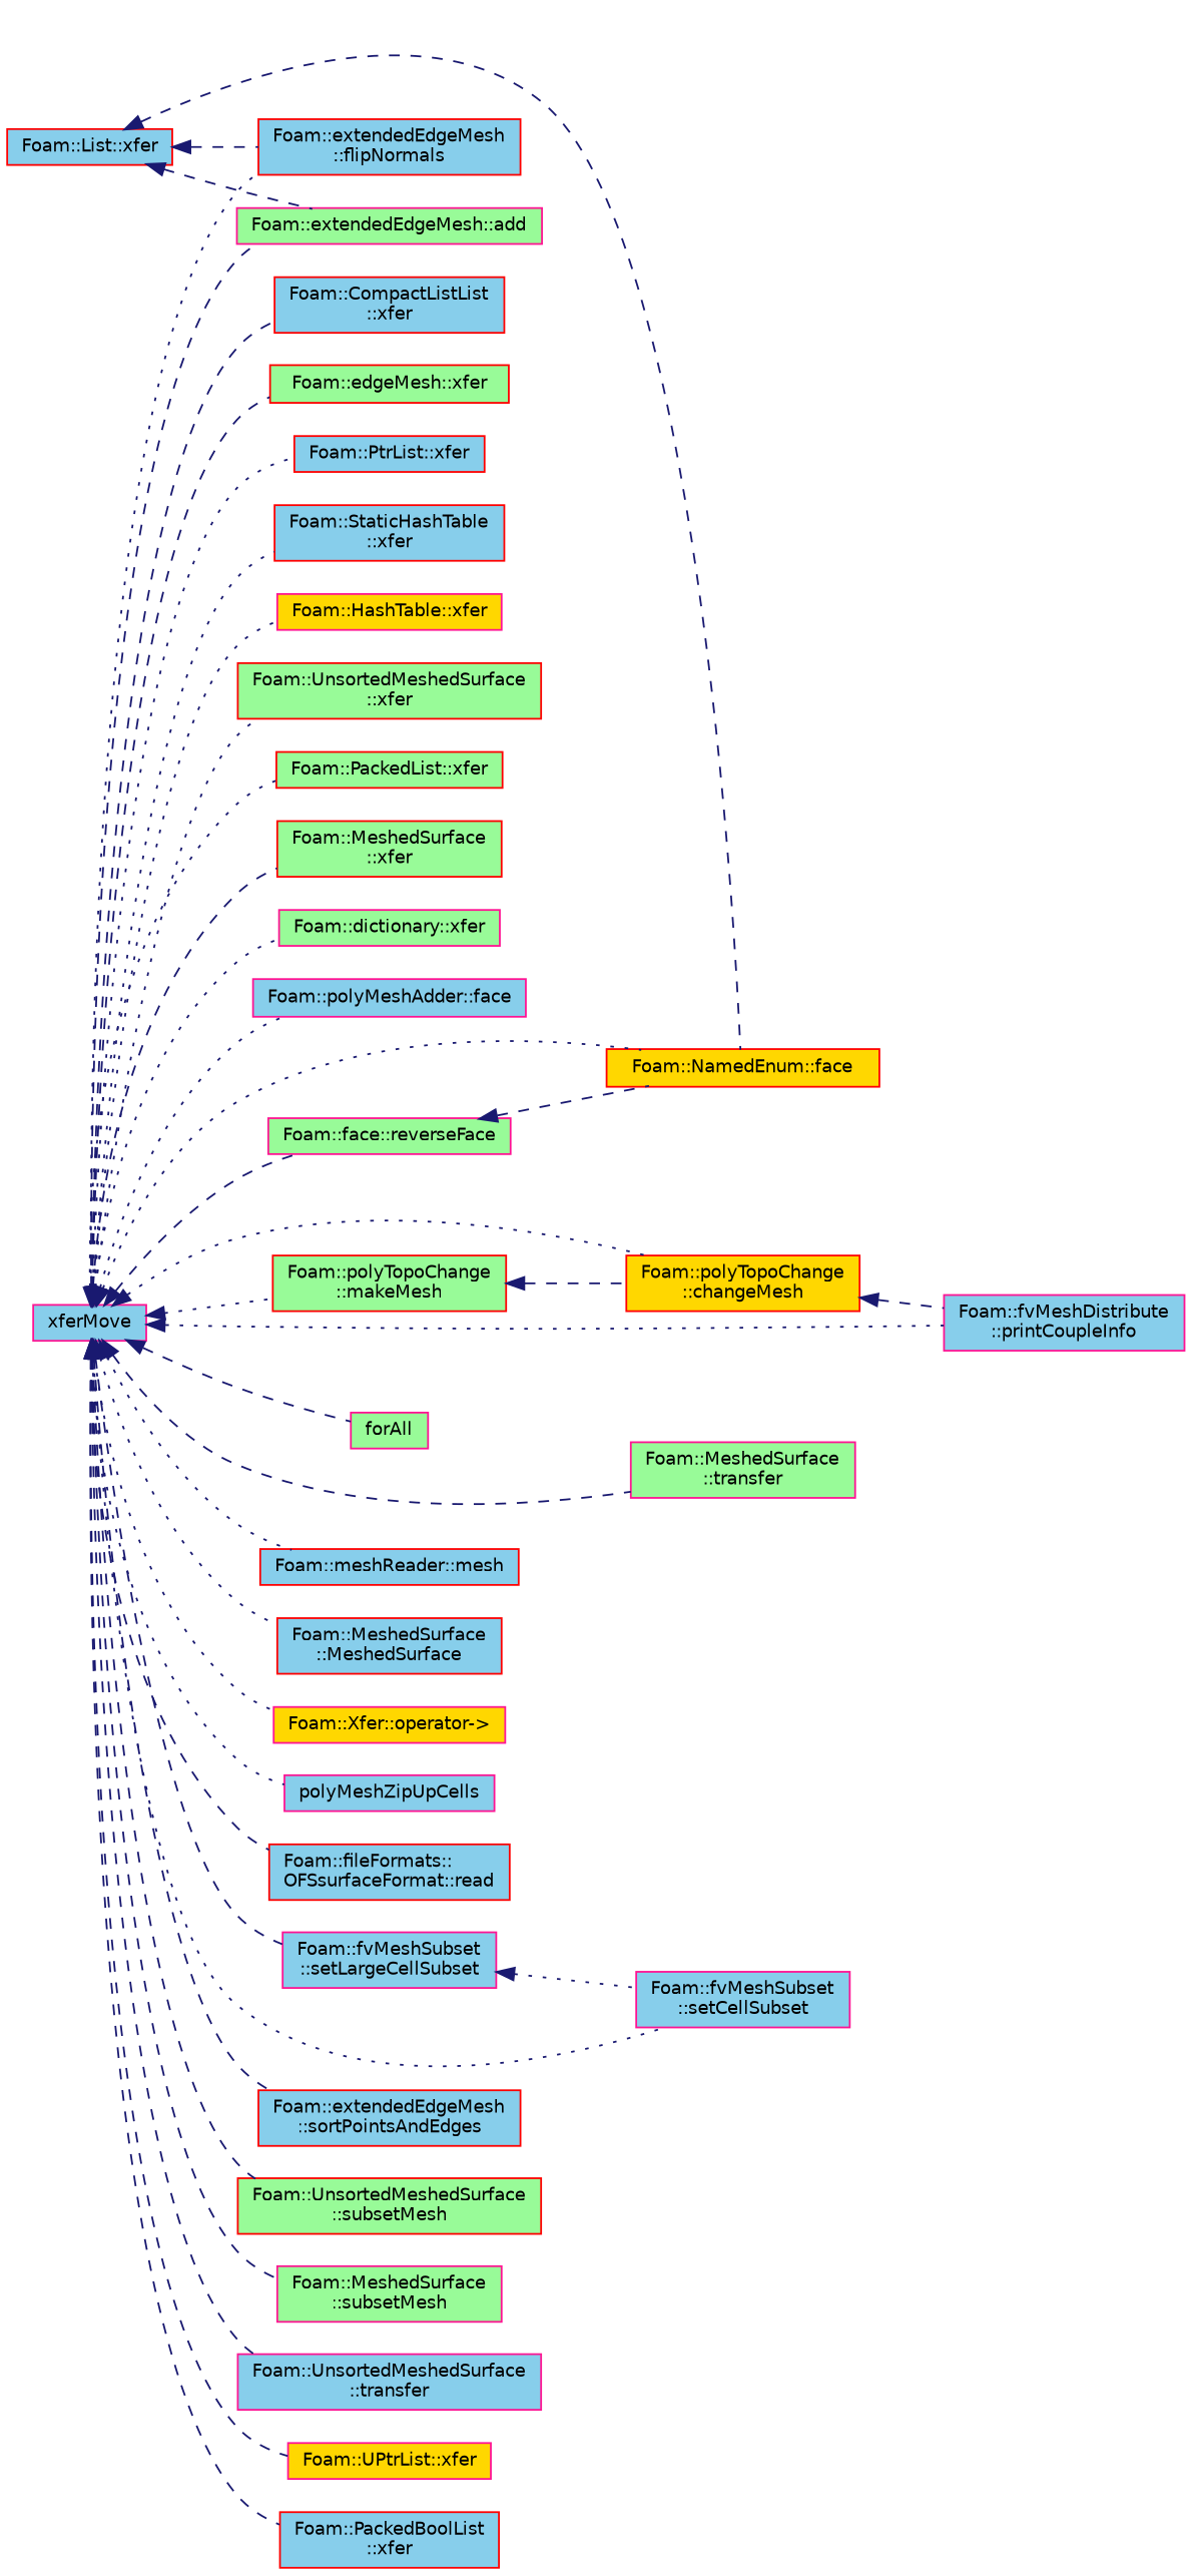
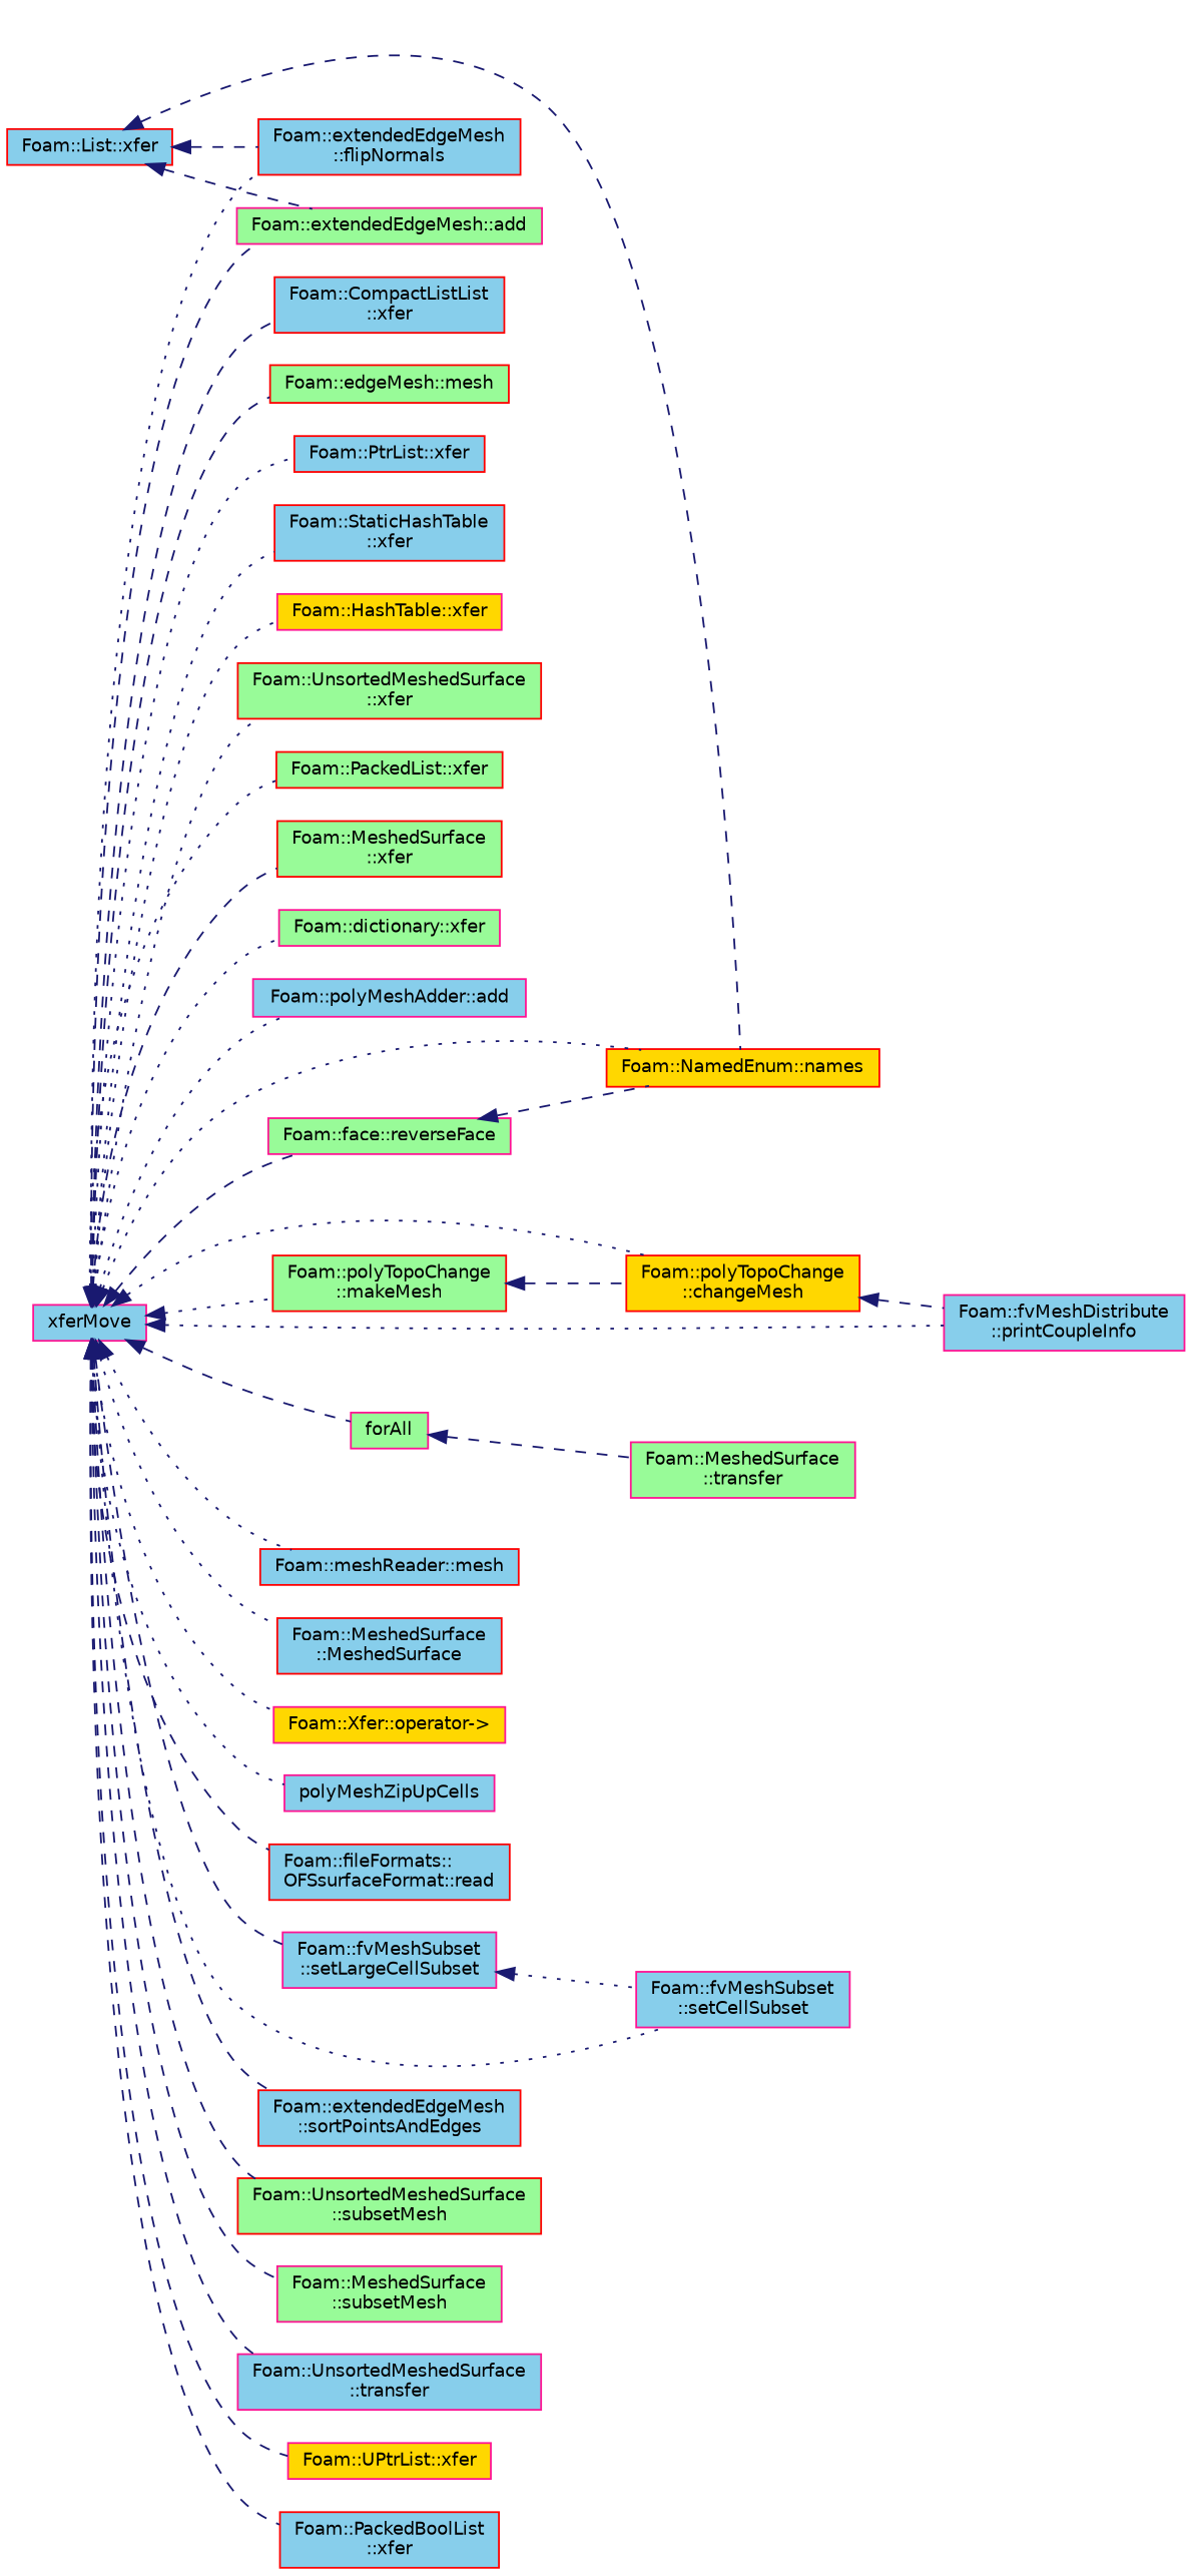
  digraph {
    rankdir=LR
    node [color=red fillcolor=skyblue fontname=Helvetica fontsize=10 shape=record style=filled]
    edge [color=midnightblue dir=back fontname=Helvetica fontsize=10 labelfontname=Helvetica labelfontsize=10 style=dashed]
    n1 [color=deeppink fontcolor=black height=0.2 label=xferMove width=0.4]
-   n2 [color=deeppink height=0.2 label="Foam::polyMeshAdder::face" width=0.4]
+   n2 [color=deeppink height=0.2 label="Foam::polyMeshAdder::add" width=0.4]
    n3 [color=deeppink fillcolor=palegreen height=0.2 label="Foam::extendedEdgeMesh::add" width=0.4]
    n4 [fillcolor=gold height=0.2 label="Foam::polyTopoChange\l::changeMesh" width=0.4]
    n5 [color=deeppink height=0.2 label="Foam::fvMeshDistribute\l::printCoupleInfo" width=0.4]
    n6 [height=0.2 label="Foam::extendedEdgeMesh\l::flipNormals" width=0.4]
    n7 [color=deeppink fillcolor=palegreen height=0.2 label=forAll width=0.4]
    n8 [fillcolor=palegreen height=0.2 label="Foam::polyTopoChange\l::makeMesh" width=0.4]
    n9 [height=0.2 label="Foam::meshReader::mesh" width=0.4]
    n10 [height=0.2 label="Foam::MeshedSurface\l::MeshedSurface" width=0.4]
-   n11 [fillcolor=gold height=0.2 label="Foam::NamedEnum::face" width=0.4]
+   n11 [fillcolor=gold height=0.2 label="Foam::NamedEnum::names" width=0.4]
    n12 [color=deeppink fillcolor=gold height=0.2 label="Foam::Xfer::operator-\>" width=0.4]
    n13 [color=deeppink height=0.2 label=polyMeshZipUpCells width=0.4]
    n14 [height=0.2 label="Foam::fileFormats::\lOFSsurfaceFormat::read" width=0.4]
    n15 [color=deeppink fillcolor=palegreen height=0.2 label="Foam::face::reverseFace" width=0.4]
    n16 [color=deeppink height=0.2 label="Foam::fvMeshSubset\l::setCellSubset" width=0.4]
    n17 [color=deeppink height=0.2 label="Foam::fvMeshSubset\l::setLargeCellSubset" width=0.4]
    n18 [height=0.2 label="Foam::extendedEdgeMesh\l::sortPointsAndEdges" width=0.4]
    n19 [fillcolor=palegreen height=0.2 label="Foam::UnsortedMeshedSurface\l::subsetMesh" width=0.4]
    n20 [color=deeppink fillcolor=palegreen height=0.2 label="Foam::MeshedSurface\l::subsetMesh" width=0.4]
    n21 [color=deeppink height=0.2 label="Foam::UnsortedMeshedSurface\l::transfer" width=0.4]
    n22 [color=deeppink fillcolor=palegreen height=0.2 label="Foam::MeshedSurface\l::transfer" width=0.4]
    n23 [color=deeppink fillcolor=gold height=0.2 label="Foam::UPtrList::xfer" width=0.4]
    n24 [height=0.2 label="Foam::PackedBoolList\l::xfer" width=0.4]
    n25 [height=0.2 label="Foam::CompactListList\l::xfer" width=0.4]
-   n26 [fillcolor=palegreen height=0.2 label="Foam::edgeMesh::xfer" width=0.4]
+   n26 [fillcolor=palegreen height=0.2 label="Foam::edgeMesh::mesh" width=0.4]
    n27 [height=0.2 label="Foam::PtrList::xfer" width=0.4]
    n28 [height=0.2 label="Foam::StaticHashTable\l::xfer" width=0.4]
    n29 [color=deeppink fillcolor=gold height=0.2 label="Foam::HashTable::xfer" width=0.4]
    n30 [fillcolor=palegreen height=0.2 label="Foam::UnsortedMeshedSurface\l::xfer" width=0.4]
    n31 [fillcolor=palegreen height=0.2 label="Foam::PackedList::xfer" width=0.4]
    n32 [fillcolor=palegreen height=0.2 label="Foam::MeshedSurface\l::xfer" width=0.4]
    n33 [color=deeppink fillcolor=palegreen height=0.2 label="Foam::dictionary::xfer" width=0.4]
    n34 [height=0.2 label="Foam::List::xfer" width=0.4]
    n1 -> n2 [style=dotted]
    n1 -> n3
    n1 -> n4 [style=dotted]
    n1 -> n5 [style=dotted]
    n1 -> n6 [style=dotted]
    n1 -> n7
    n1 -> n8 [style=dotted]
    n1 -> n9 [style=dotted]
    n1 -> n10 [style=dotted]
    n1 -> n11 [style=dotted]
    n1 -> n12 [style=dotted]
    n1 -> n13 [style=dotted]
    n1 -> n14
    n1 -> n15
    n1 -> n16 [style=dotted]
    n1 -> n17
    n1 -> n18
    n1 -> n19
    n1 -> n20
    n1 -> n21
-   n1 -> n22
+   n7 -> n22
    n1 -> n23
    n1 -> n24
    n1 -> n25
    n1 -> n26
    n1 -> n27 [style=dotted]
    n1 -> n28 [style=dotted]
    n1 -> n29 [style=dotted]
    n1 -> n30 [style=dotted]
    n1 -> n31 [style=dotted]
    n1 -> n32
    n1 -> n33 [style=dotted]
    n4 -> n5
    n8 -> n4
    n15 -> n11
    n17 -> n16 [style=dotted]
    n34 -> n3
    n34 -> n6
    n34 -> n11
  }
